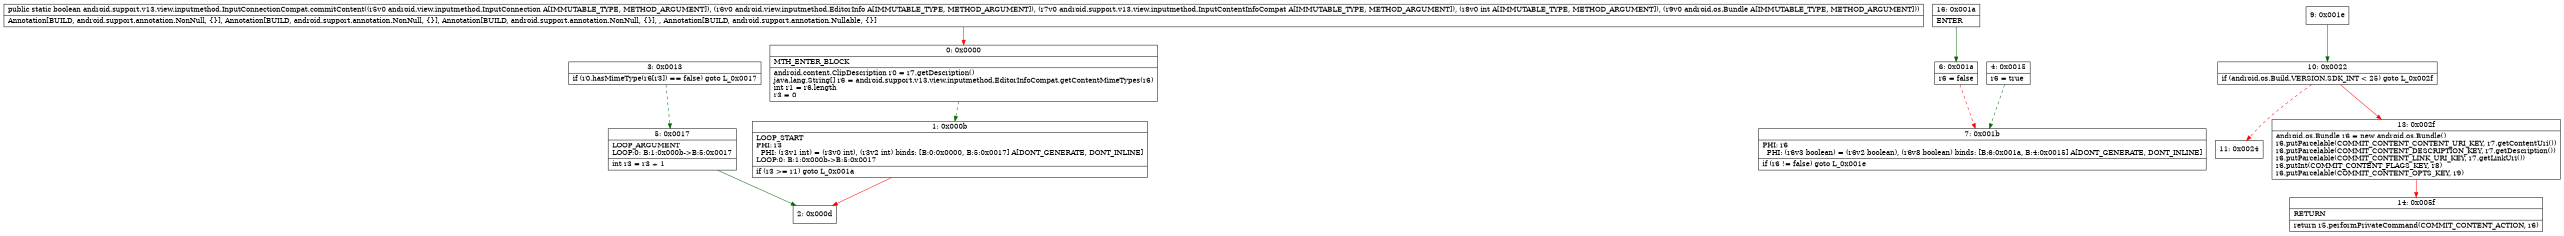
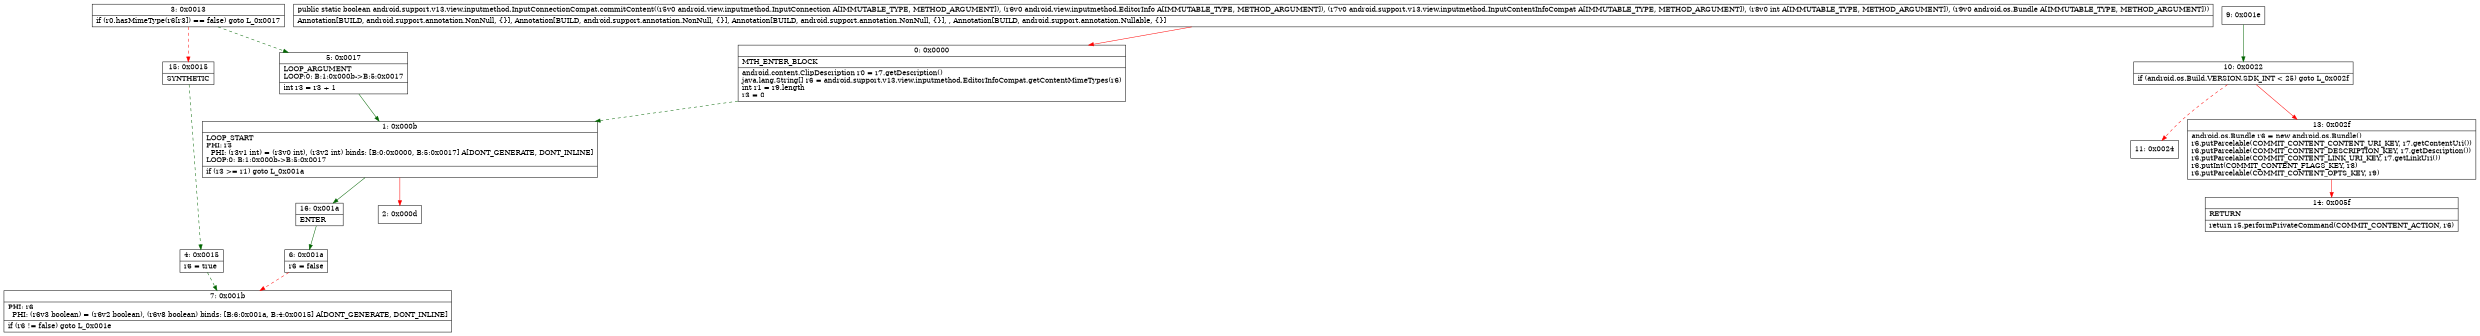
  digraph {
    node [shape=record]
    edge [color=darkgreen style=solid]
-   n1 [label="{0\:\ 0x0000|MTH_ENTER_BLOCK\l|android.content.ClipDescription r0 = r7.getDescription()\ljava.lang.String[] r6 = android.support.v13.view.inputmethod.EditorInfoCompat.getContentMimeTypes(r6)\lint r1 = r6.length\lr3 = 0\l}"]
+   n1 [label="{0\:\ 0x0000|MTH_ENTER_BLOCK\l|android.content.ClipDescription r0 = r7.getDescription()\ljava.lang.String[] r6 = android.support.v13.view.inputmethod.EditorInfoCompat.getContentMimeTypes(r6)\lint r1 = r9.length\lr3 = 0\l}"]
    n2 [label="{1\:\ 0x000b|LOOP_START\lPHI: r3 \l  PHI: (r3v1 int) = (r3v0 int), (r3v2 int) binds: [B:0:0x0000, B:5:0x0017] A[DONT_GENERATE, DONT_INLINE]\lLOOP:0: B:1:0x000b\-\>B:5:0x0017\l|if (r3 \>= r1) goto L_0x001a\l}"]
    n3 [label="{2\:\ 0x000d}"]
    n4 [label="{16\:\ 0x001a|ENTER\l}"]
    n5 [label="{6\:\ 0x001a|r6 = false\l}"]
    n6 [label="{3\:\ 0x0013|if (r0.hasMimeType(r6[r3]) == false) goto L_0x0017\l}"]
    n7 [label="{5\:\ 0x0017|LOOP_ARGUMENT\lLOOP:0: B:1:0x000b\-\>B:5:0x0017\l|int r3 = r3 + 1\l}"]
+   n8 [label="{15\:\ 0x0015|SYNTHETIC\l}"]
    n9 [label="{4\:\ 0x0015|r6 = true\l}"]
    n10 [label="{7\:\ 0x001b|PHI: r6 \l  PHI: (r6v3 boolean) = (r6v2 boolean), (r6v8 boolean) binds: [B:6:0x001a, B:4:0x0015] A[DONT_GENERATE, DONT_INLINE]\l|if (r6 != false) goto L_0x001e\l}"]
    n11 [label="{9\:\ 0x001e}"]
    n12 [label="{10\:\ 0x0022|if (android.os.Build.VERSION.SDK_INT \< 25) goto L_0x002f\l}"]
    n13 [label="{11\:\ 0x0024}"]
    n14 [label="{13\:\ 0x002f|android.os.Bundle r6 = new android.os.Bundle()\lr6.putParcelable(COMMIT_CONTENT_CONTENT_URI_KEY, r7.getContentUri())\lr6.putParcelable(COMMIT_CONTENT_DESCRIPTION_KEY, r7.getDescription())\lr6.putParcelable(COMMIT_CONTENT_LINK_URI_KEY, r7.getLinkUri())\lr6.putInt(COMMIT_CONTENT_FLAGS_KEY, r8)\lr6.putParcelable(COMMIT_CONTENT_OPTS_KEY, r9)\l}"]
    n15 [label="{14\:\ 0x005f|RETURN\l|return r5.performPrivateCommand(COMMIT_CONTENT_ACTION, r6)\l}"]
    n16 [label="{public static boolean android.support.v13.view.inputmethod.InputConnectionCompat.commitContent((r5v0 android.view.inputmethod.InputConnection A[IMMUTABLE_TYPE, METHOD_ARGUMENT]), (r6v0 android.view.inputmethod.EditorInfo A[IMMUTABLE_TYPE, METHOD_ARGUMENT]), (r7v0 android.support.v13.view.inputmethod.InputContentInfoCompat A[IMMUTABLE_TYPE, METHOD_ARGUMENT]), (r8v0 int A[IMMUTABLE_TYPE, METHOD_ARGUMENT]), (r9v0 android.os.Bundle A[IMMUTABLE_TYPE, METHOD_ARGUMENT]))  | Annotation[BUILD, android.support.annotation.NonNull, \{\}], Annotation[BUILD, android.support.annotation.NonNull, \{\}], Annotation[BUILD, android.support.annotation.NonNull, \{\}], , Annotation[BUILD, android.support.annotation.Nullable, \{\}]\l}"]
    n1 -> n2 [style=dashed]
    n2 -> n3 [color=red]
+   n2 -> n4
    n4 -> n5
    n5 -> n10 [color=red style=dashed]
    n6 -> n7 [style=dashed]
-   n7 -> n3
+   n6 -> n8 [color=red style=dashed]
+   n7 -> n2
+   n8 -> n9 [style=dashed]
    n9 -> n10 [style=dashed]
    n11 -> n12
    n12 -> n13 [color=red style=dashed]
    n12 -> n14 [color=red]
    n14 -> n15 [color=red]
    n16 -> n1 [color=red]
  }
